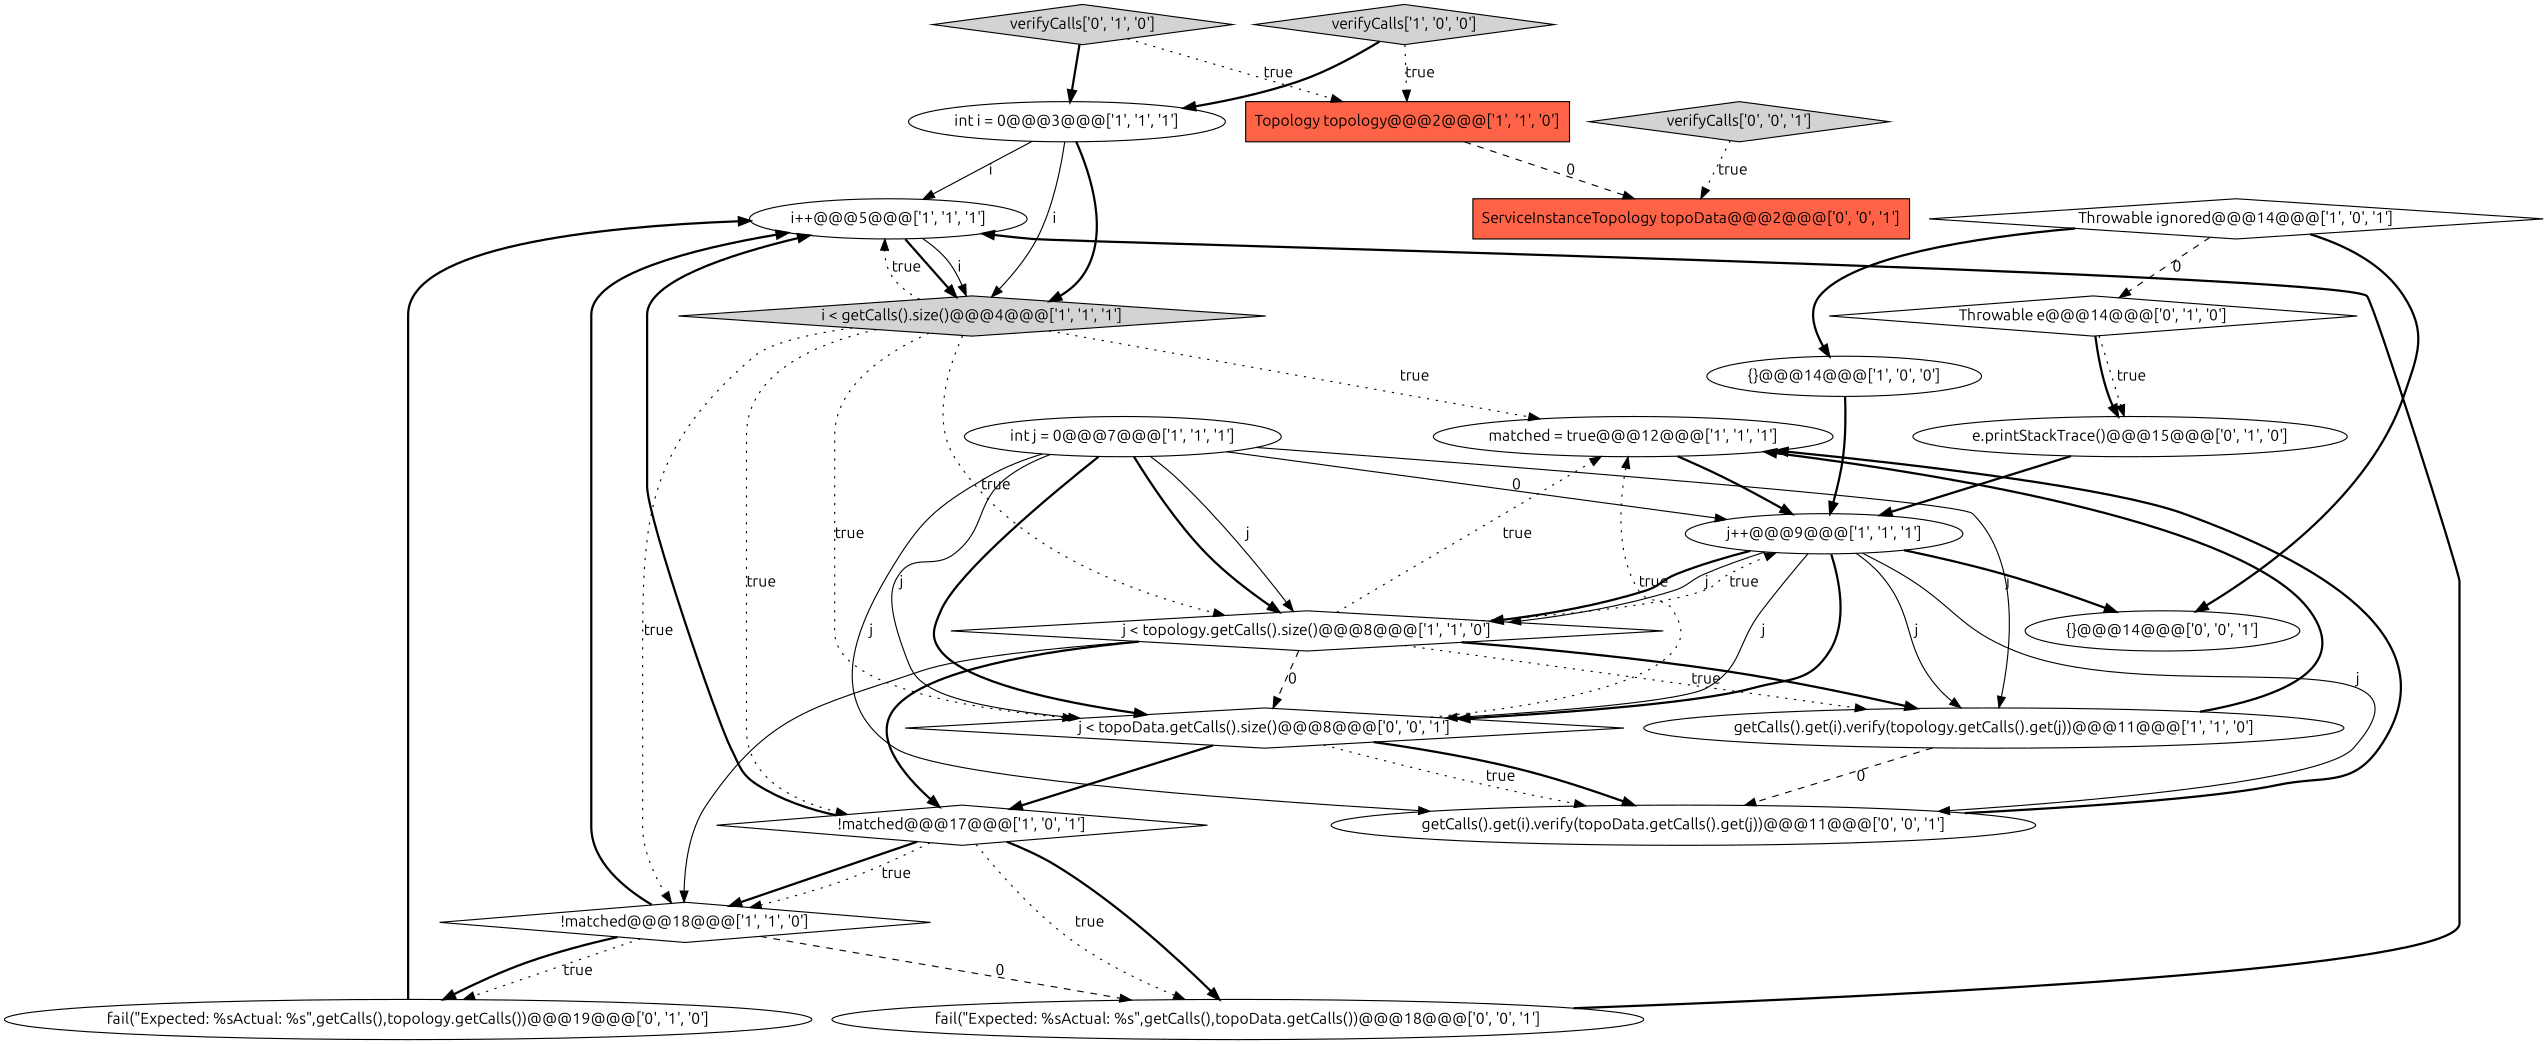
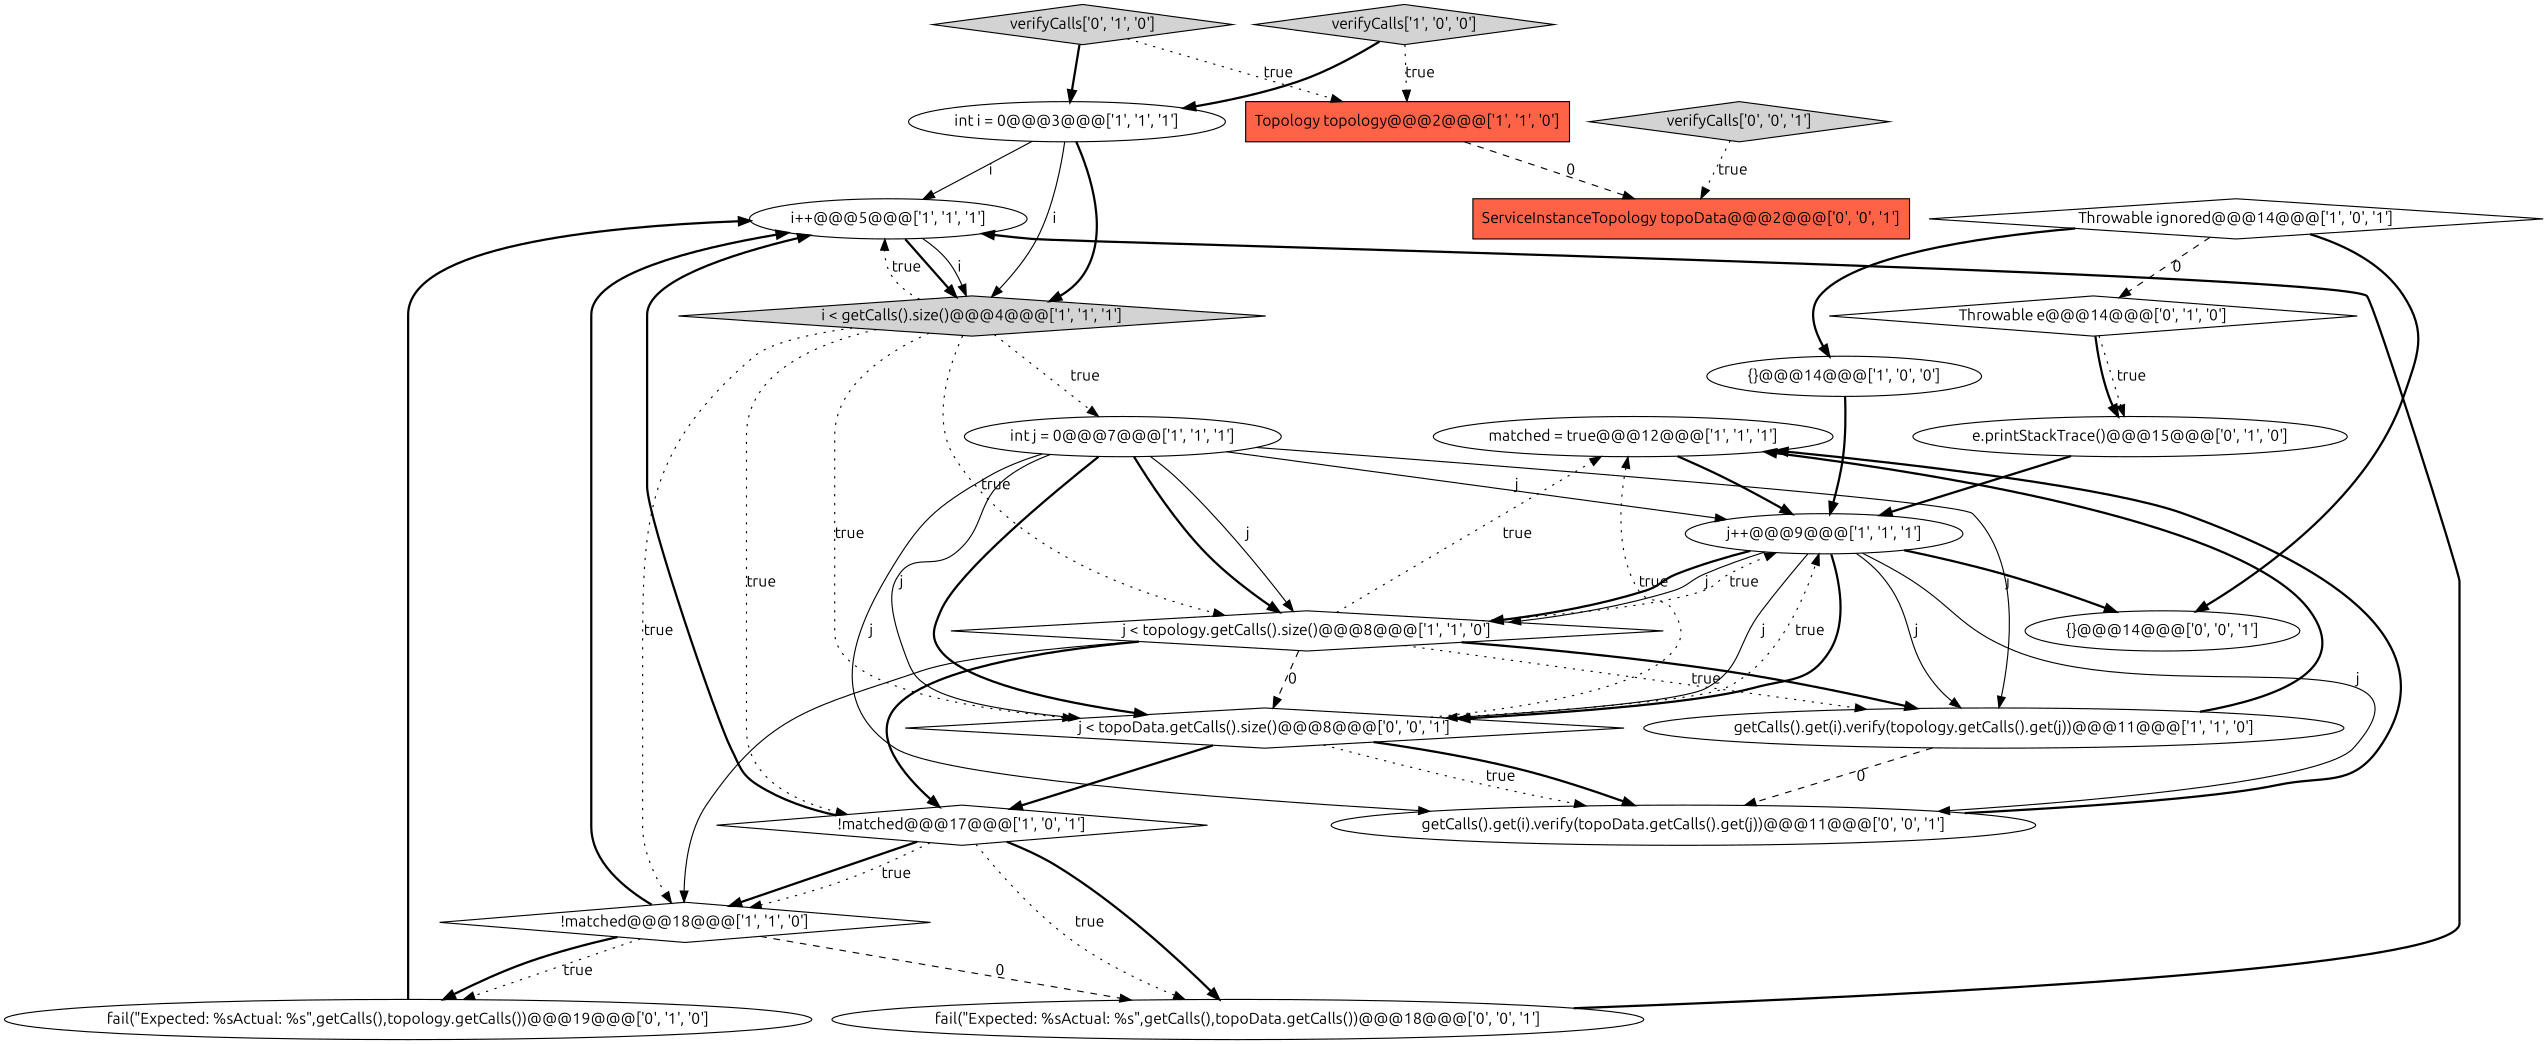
  digraph {
    fontname=Ubuntu
    node [fillcolor=white fontname=Ubuntu shape=ellipse style=filled]
    edge [fontname=Ubuntu style=bold]
    n1 [label="int i = 0@@@3@@@['1', '1', '1']"]
    n2 [label="i++@@@5@@@['1', '1', '1']"]
    n3 [fillcolor=lightgray label="i < getCalls().size()@@@4@@@['1', '1', '1']" shape=diamond]
    n4 [label="!matched@@@17@@@['1', '0', '1']" shape=diamond]
    n5 [label="!matched@@@18@@@['1', '1', '0']" shape=diamond]
    n6 [label="j < topology.getCalls().size()@@@8@@@['1', '1', '0']" shape=diamond]
    n7 [label="j < topoData.getCalls().size()@@@8@@@['0', '0', '1']" shape=diamond]
    n8 [label="int j = 0@@@7@@@['1', '1', '1']"]
    n9 [fillcolor=lightgray label="verifyCalls['0', '1', '0']" shape=diamond]
    n10 [fillcolor=tomato label="Topology topology@@@2@@@['1', '1', '0']" shape=box]
    n11 [fillcolor=tomato label="ServiceInstanceTopology topoData@@@2@@@['0', '0', '1']" shape=box]
    n12 [label="{}@@@14@@@['1', '0', '0']"]
    n13 [label="j++@@@9@@@['1', '1', '1']"]
    n14 [label="getCalls().get(i).verify(topology.getCalls().get(j))@@@11@@@['1', '1', '0']"]
    n15 [label="{}@@@14@@@['0', '0', '1']"]
    n16 [label="getCalls().get(i).verify(topoData.getCalls().get(j))@@@11@@@['0', '0', '1']"]
    n17 [label="fail(\"Expected: %sActual: %s\",getCalls(),topology.getCalls())@@@19@@@['0', '1', '0']"]
    n18 [label="Throwable e@@@14@@@['0', '1', '0']" shape=diamond]
    n19 [label="e.printStackTrace()@@@15@@@['0', '1', '0']"]
    n20 [fillcolor=lightgray label="verifyCalls['1', '0', '0']" shape=diamond]
    n21 [label="fail(\"Expected: %sActual: %s\",getCalls(),topoData.getCalls())@@@18@@@['0', '0', '1']"]
    n22 [label="matched = true@@@12@@@['1', '1', '1']"]
    n23 [label="Throwable ignored@@@14@@@['1', '0', '1']" shape=diamond]
    n24 [fillcolor=lightgray label="verifyCalls['0', '0', '1']" shape=diamond]
    n1 -> n2 [label=i style=solid]
    n1 -> n3
    n1 -> n3 [label=i style=solid]
    n2 -> n3
    n2 -> n3 [label=i style=solid]
    n3 -> n2 [label=true style=dotted]
    n3 -> n4 [label=true style=dotted]
    n3 -> n5 [label=true style=dotted]
    n3 -> n6 [label=true style=dotted]
    n3 -> n7 [label=true style=dotted]
-   n3 -> n22 [label=true style=dotted]
+   n3 -> n8 [label=true style=dotted]
    n4 -> n2
    n4 -> n5
    n4 -> n5 [label=true style=dotted]
    n4 -> n21
    n4 -> n21 [label=true style=dotted]
    n5 -> n2
    n5 -> n17 [label=true style=dotted]
    n5 -> n17
    n5 -> n21 [label=0 style=dashed]
    n6 -> n4
    n6 -> n5 [style=solid]
    n6 -> n7 [label=0 style=dashed]
    n6 -> n13 [label=true style=dotted]
    n6 -> n14 [label=true style=dotted]
    n6 -> n14
    n6 -> n22 [label=true style=dotted]
    n7 -> n4
+   n7 -> n13 [label=true style=dotted]
    n7 -> n16 [label=true style=dotted]
    n7 -> n16
    n7 -> n22 [label=true style=dotted]
    n8 -> n6 [label=j style=solid]
    n8 -> n6
    n8 -> n7 [label=j style=solid]
    n8 -> n7
-   n8 -> n13 [label=0 style=solid]
+   n8 -> n13 [label=j style=solid]
    n8 -> n14 [label=j style=solid]
    n8 -> n16 [label=j style=solid]
    n9 -> n1
    n9 -> n10 [label=true style=dotted]
    n10 -> n11 [label=0 style=dashed]
    n12 -> n13
    n13 -> n6
    n13 -> n6 [label=j style=solid]
    n13 -> n7
    n13 -> n7 [label=j style=solid]
    n13 -> n14 [label=j style=solid]
    n13 -> n15
    n13 -> n16 [label=j style=solid]
    n14 -> n16 [label=0 style=dashed]
    n14 -> n22
    n16 -> n22
    n17 -> n2
    n18 -> n19
    n18 -> n19 [label=true style=dotted]
    n19 -> n13
    n20 -> n1
    n20 -> n10 [label=true style=dotted]
    n21 -> n2
    n22 -> n13
    n23 -> n12
    n23 -> n15
    n23 -> n18 [label=0 style=dashed]
    n24 -> n11 [label=true style=dotted]
  }
